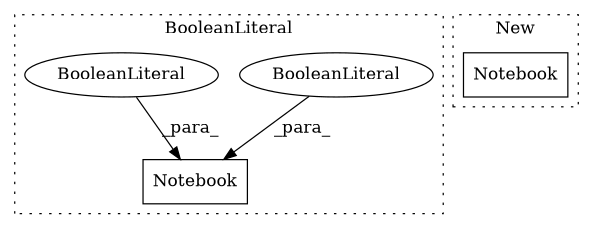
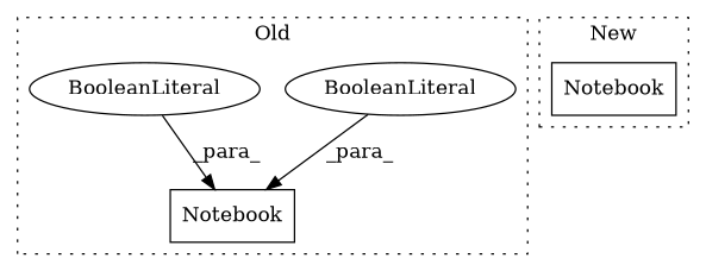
  digraph {
    node [a=32 shape=box]
    n1 [l="9,1" label=Notebook s="2884,2903"]
    n2 [a=9 l=4 label=BooleanLiteral s=2893 shape=ellipse]
    n3 [a=9 l=5 label=BooleanLiteral s=2898 shape=ellipse]
    n4 [l=10 label=Notebook s=2884]
    subgraph cluster_1 {
-     label=BooleanLiteral
+     label=Old
      style=dotted
      n1
      n2
      n3
    }
    subgraph cluster_2 {
      label=New
      style=dotted
      n4
    }
    n2 -> n1 [label=_para_]
    n3 -> n1 [label=_para_]
  }
